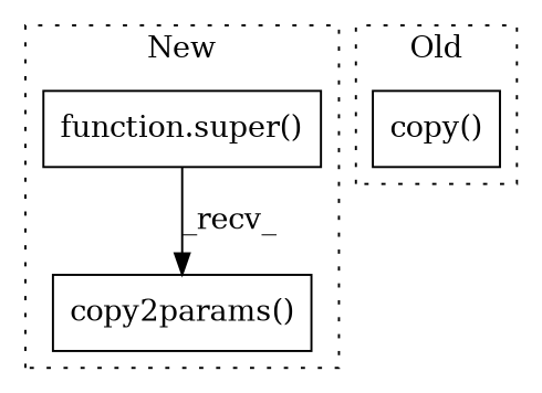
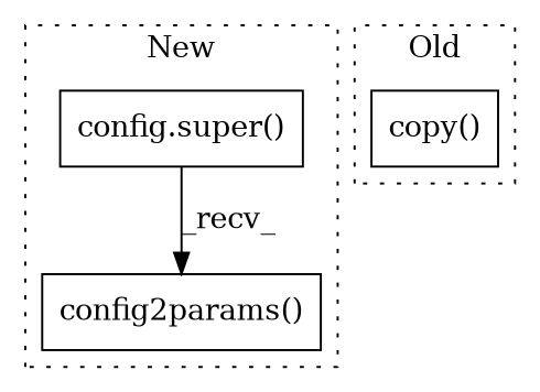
  digraph {
    node [a=75 shape=box]
-   n1 [l=7 label="function.super()" s=39438]
-   n2 [l="22,1" label="copy2params()" s="39438,39466"]
+   n1 [l=7 label="config.super()" s=39438]
+   n2 [l="22,1" label="config2params()" s="39438,39466"]
    n3 [l=13 label="copy()" s=39318]
    subgraph cluster_1 {
      label=New
      style=dotted
      n1
      n2
    }
    subgraph cluster_2 {
      label=Old
      style=dotted
      n3
    }
    n1 -> n2 [label=_recv_]
  }
